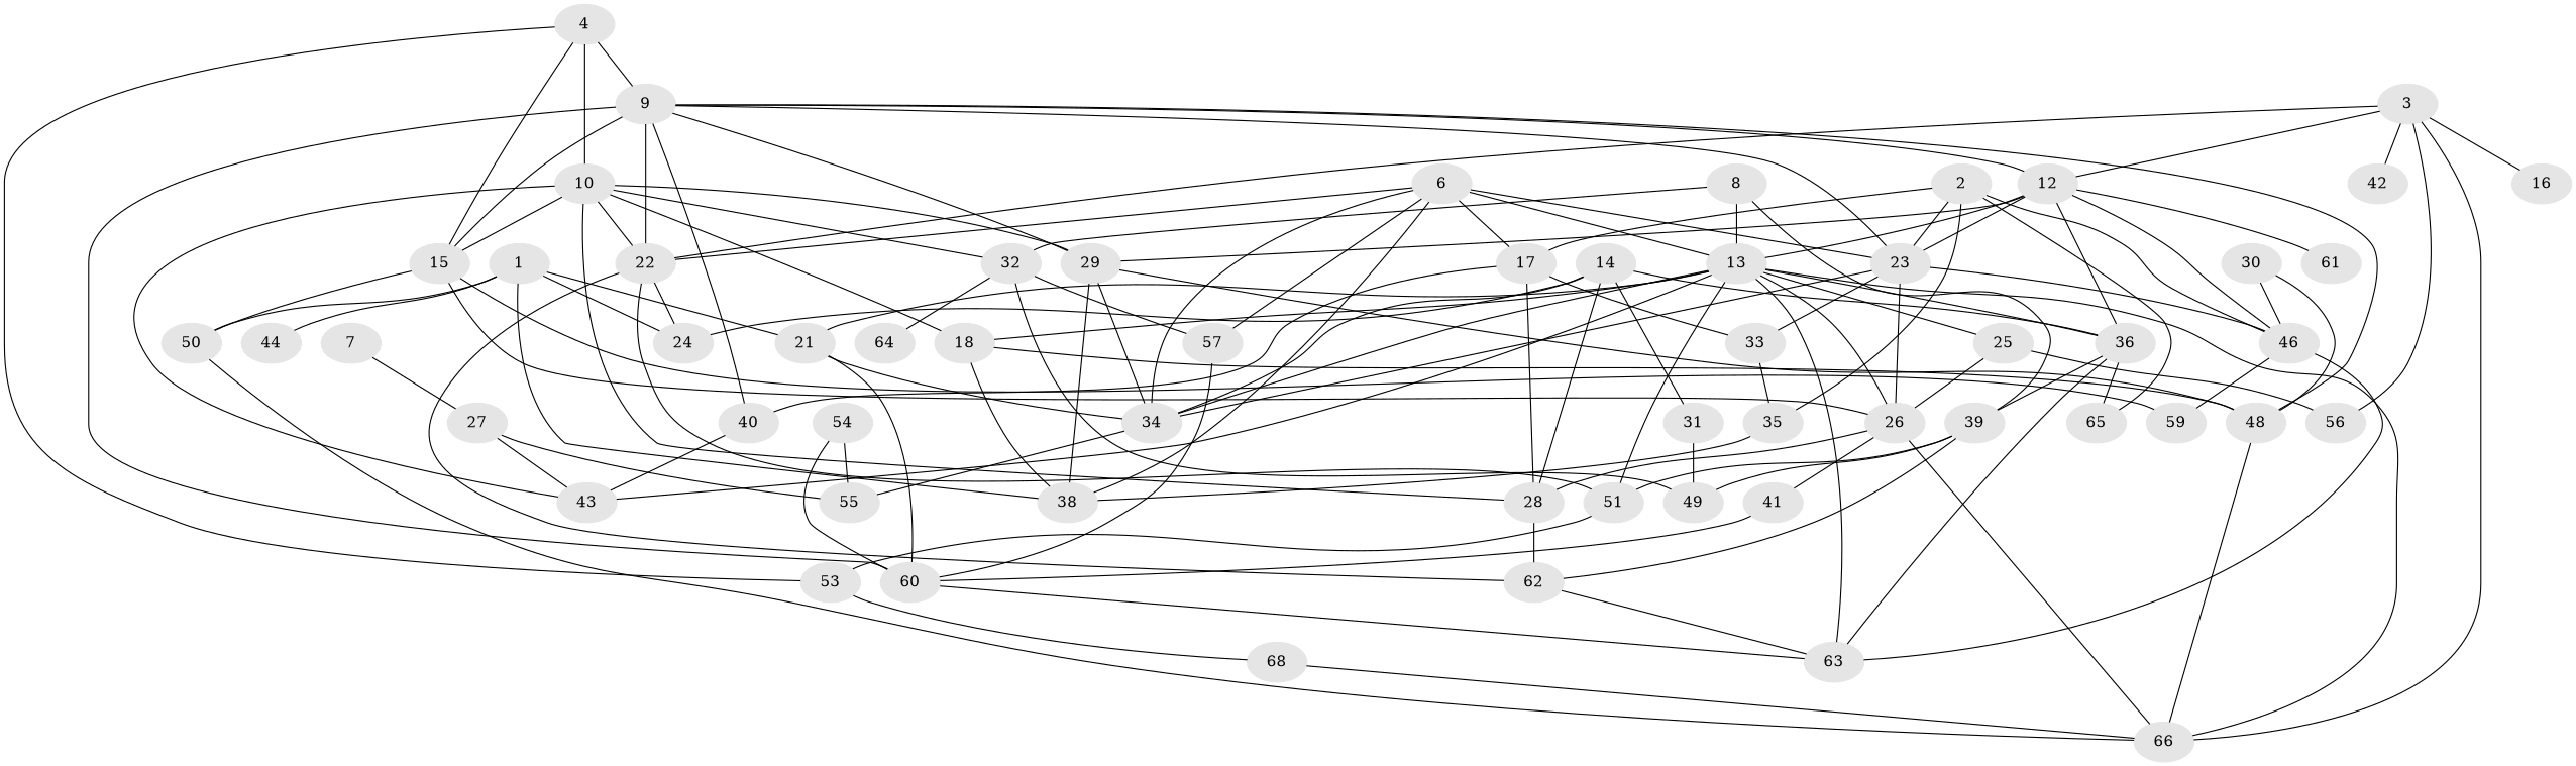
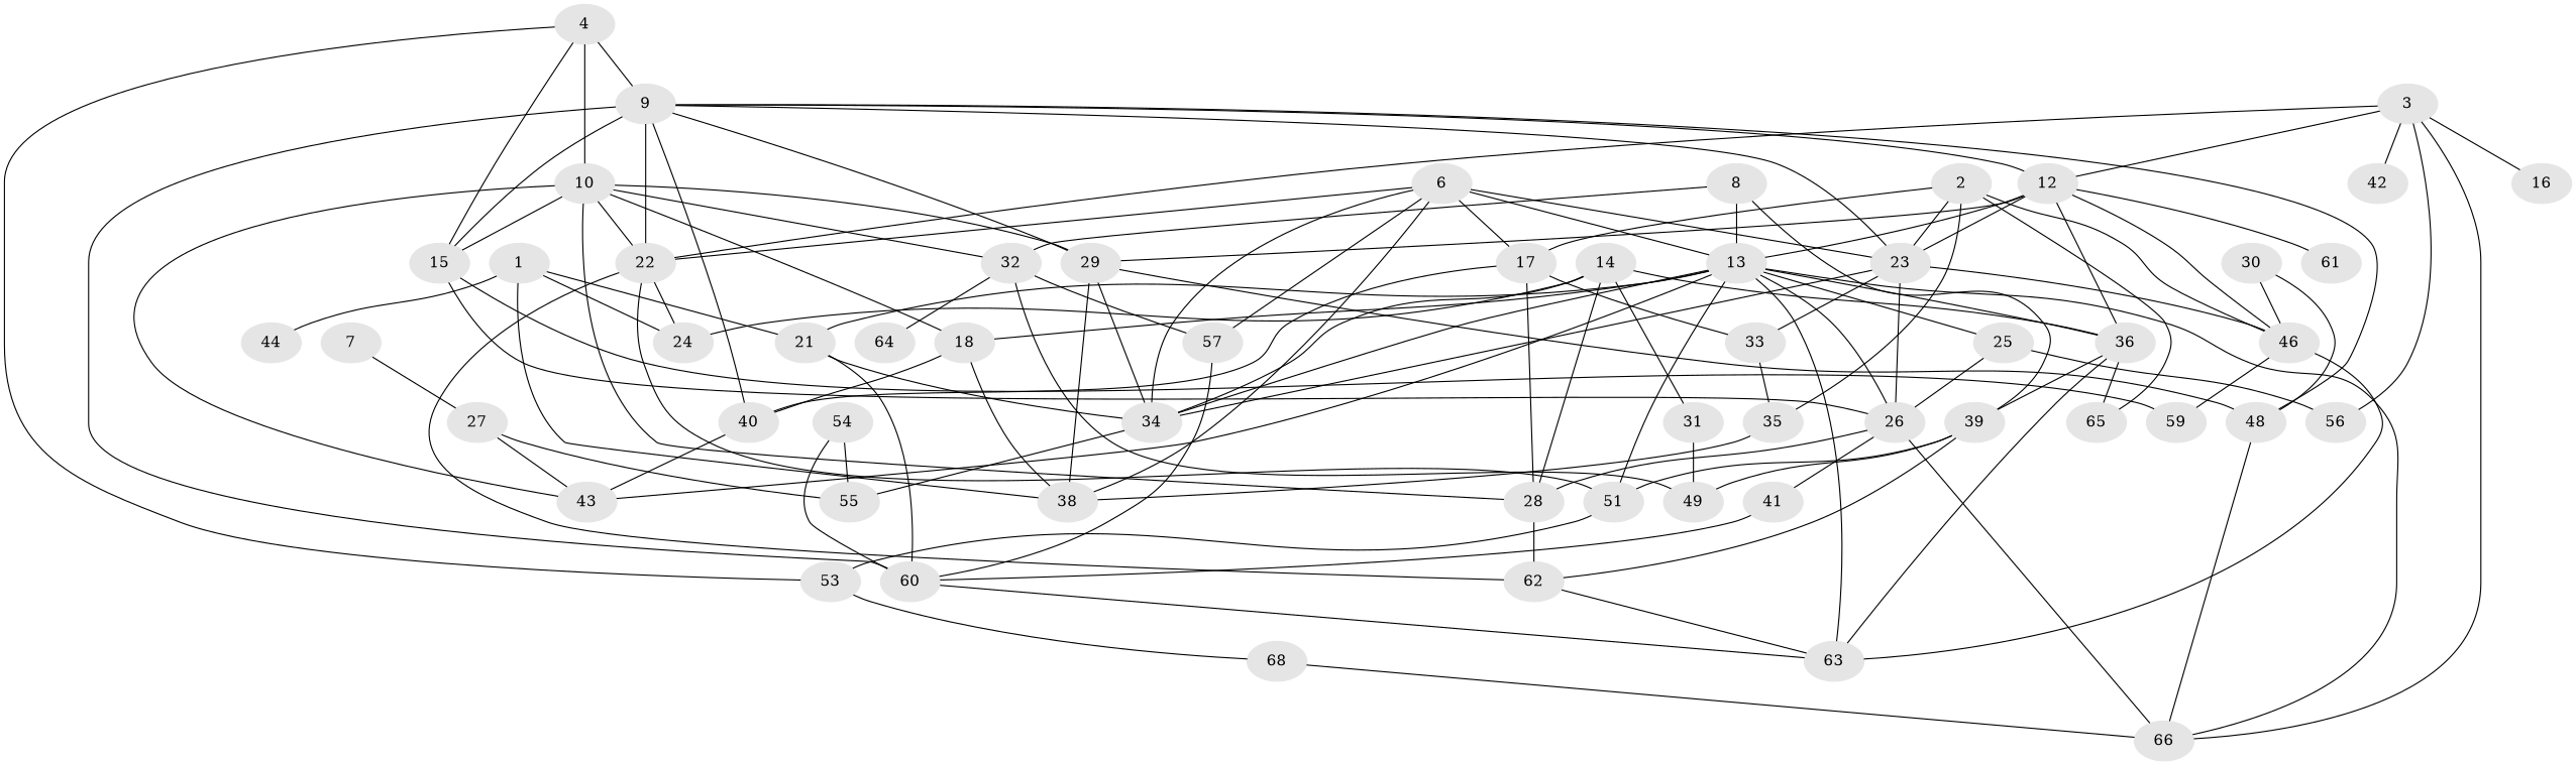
  graph {
    node [color=gray90 style=filled]
    edge [weight=1.0]
    1
    21
    24
    38
    44
-   50
    34
    60
    66
    2
    17
    23
    35
    46
    65
    40
    28
    33
    26
    59
    63
    3
    12
    16
    22
    42
    56
    13
    29
    36
    61
    51
    62
    4
    9
    10
    15
    53
    48
    32
    18
    43
    n43 [label=68]
    6
    57
    25
    55
    7
    27
    8
    39
    49
    64
    41
    14
    31
    30
    54
    1 -- 21
    1 -- 24
    1 -- 38
    1 -- 44
-   1 -- 50
    21 -- 34
    21 -- 60
-   50 -- 66
    34 -- 55
    60 -- 63
    2 -- 17
    2 -- 23
    2 -- 35
    2 -- 46
    2 -- 65
    17 -- 40
    17 -- 28
    17 -- 33 [weight=2.0]
    23 -- 34
    23 -- 46 [weight=3.0]
    23 -- 33
    23 -- 26
    35 -- 38
    46 -- 59
    46 -- 63
    40 -- 43
    28 -- 62 [weight=2.0]
    33 -- 35
    26 -- 66
    26 -- 28
    26 -- 41
    3 -- 66
    3 -- 12
    3 -- 16
    3 -- 22
    3 -- 42
    3 -- 56
    12 -- 23
    12 -- 46
    12 -- 13
    12 -- 29
    12 -- 36
    12 -- 61
    22 -- 24
    22 -- 51
    22 -- 62
    13 -- 21
    13 -- 34
    13 -- 66
    13 -- 26
    13 -- 63
    13 -- 36
    13 -- 51
    13 -- 18
    13 -- 43
    13 -- 25
    29 -- 38
    29 -- 34
    29 -- 48
    36 -- 65
    36 -- 63
    36 -- 39
    51 -- 53
    62 -- 63
    4 -- 9 [weight=2.0]
    4 -- 10
    4 -- 15
    4 -- 53
    9 -- 60 [weight=3.0]
    9 -- 23
    9 -- 40
    9 -- 12
    9 -- 22
    9 -- 29
    9 -- 15
    9 -- 48
    10 -- 28
    10 -- 22
    10 -- 29
    10 -- 15
    10 -- 32
    10 -- 18
    10 -- 43
-   15 -- 50
    15 -- 26
    15 -- 59
    53 -- n43
    48 -- 66
    32 -- 57
    32 -- 49
    32 -- 64
    18 -- 38
-   18 -- 48
+   18 -- 40
    n43 -- 66
    6 -- 38
    6 -- 34
    6 -- 17
    6 -- 23
    6 -- 22
    6 -- 13
    6 -- 57
    57 -- 60
    25 -- 26
    25 -- 56
    7 -- 27
    27 -- 43
    27 -- 55
    8 -- 13
    8 -- 32
    8 -- 39
    39 -- 51
    39 -- 62
    39 -- 49
    41 -- 60
    14 -- 24
    14 -- 34
    14 -- 28
    14 -- 36
    14 -- 31
    31 -- 49
    30 -- 46
    30 -- 48
    54 -- 60
    54 -- 55
  }
